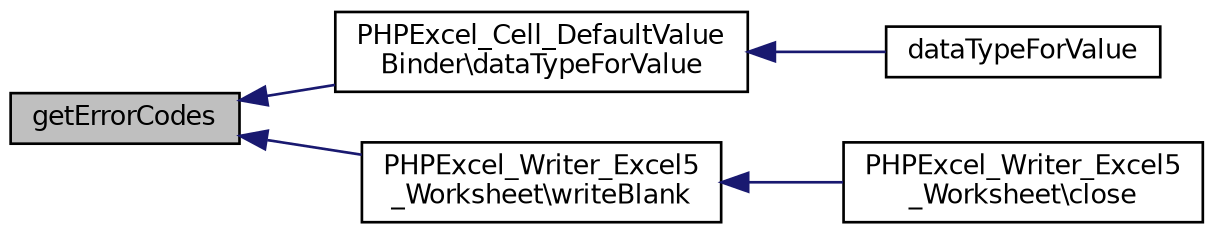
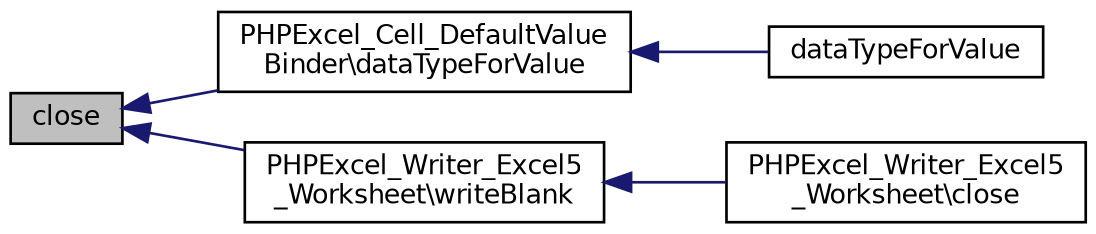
  digraph {
    rankdir=LR
    node [color=black fillcolor=white fontname=Helvetica fontsize=10 shape=record style=filled]
    edge [color=midnightblue dir=back fontname=Helvetica fontsize=10 labelfontname=Helvetica labelfontsize=10 style=solid]
-   n1 [fillcolor=grey75 fontcolor=black height=0.2 label=getErrorCodes width=0.4]
+   n1 [fillcolor=grey75 fontcolor=black height=0.2 label=close width=0.4]
    n2 [height=0.2 label="PHPExcel_Cell_DefaultValue\lBinder\\dataTypeForValue" width=0.4]
    n3 [height=0.2 label="PHPExcel_Writer_Excel5\l_Worksheet\\writeBlank" width=0.4]
    n4 [height=0.2 label=dataTypeForValue width=0.4]
    n5 [height=0.2 label="PHPExcel_Writer_Excel5\l_Worksheet\\close" width=0.4]
    n1 -> n2
    n1 -> n3
    n2 -> n4
    n3 -> n5
  }
